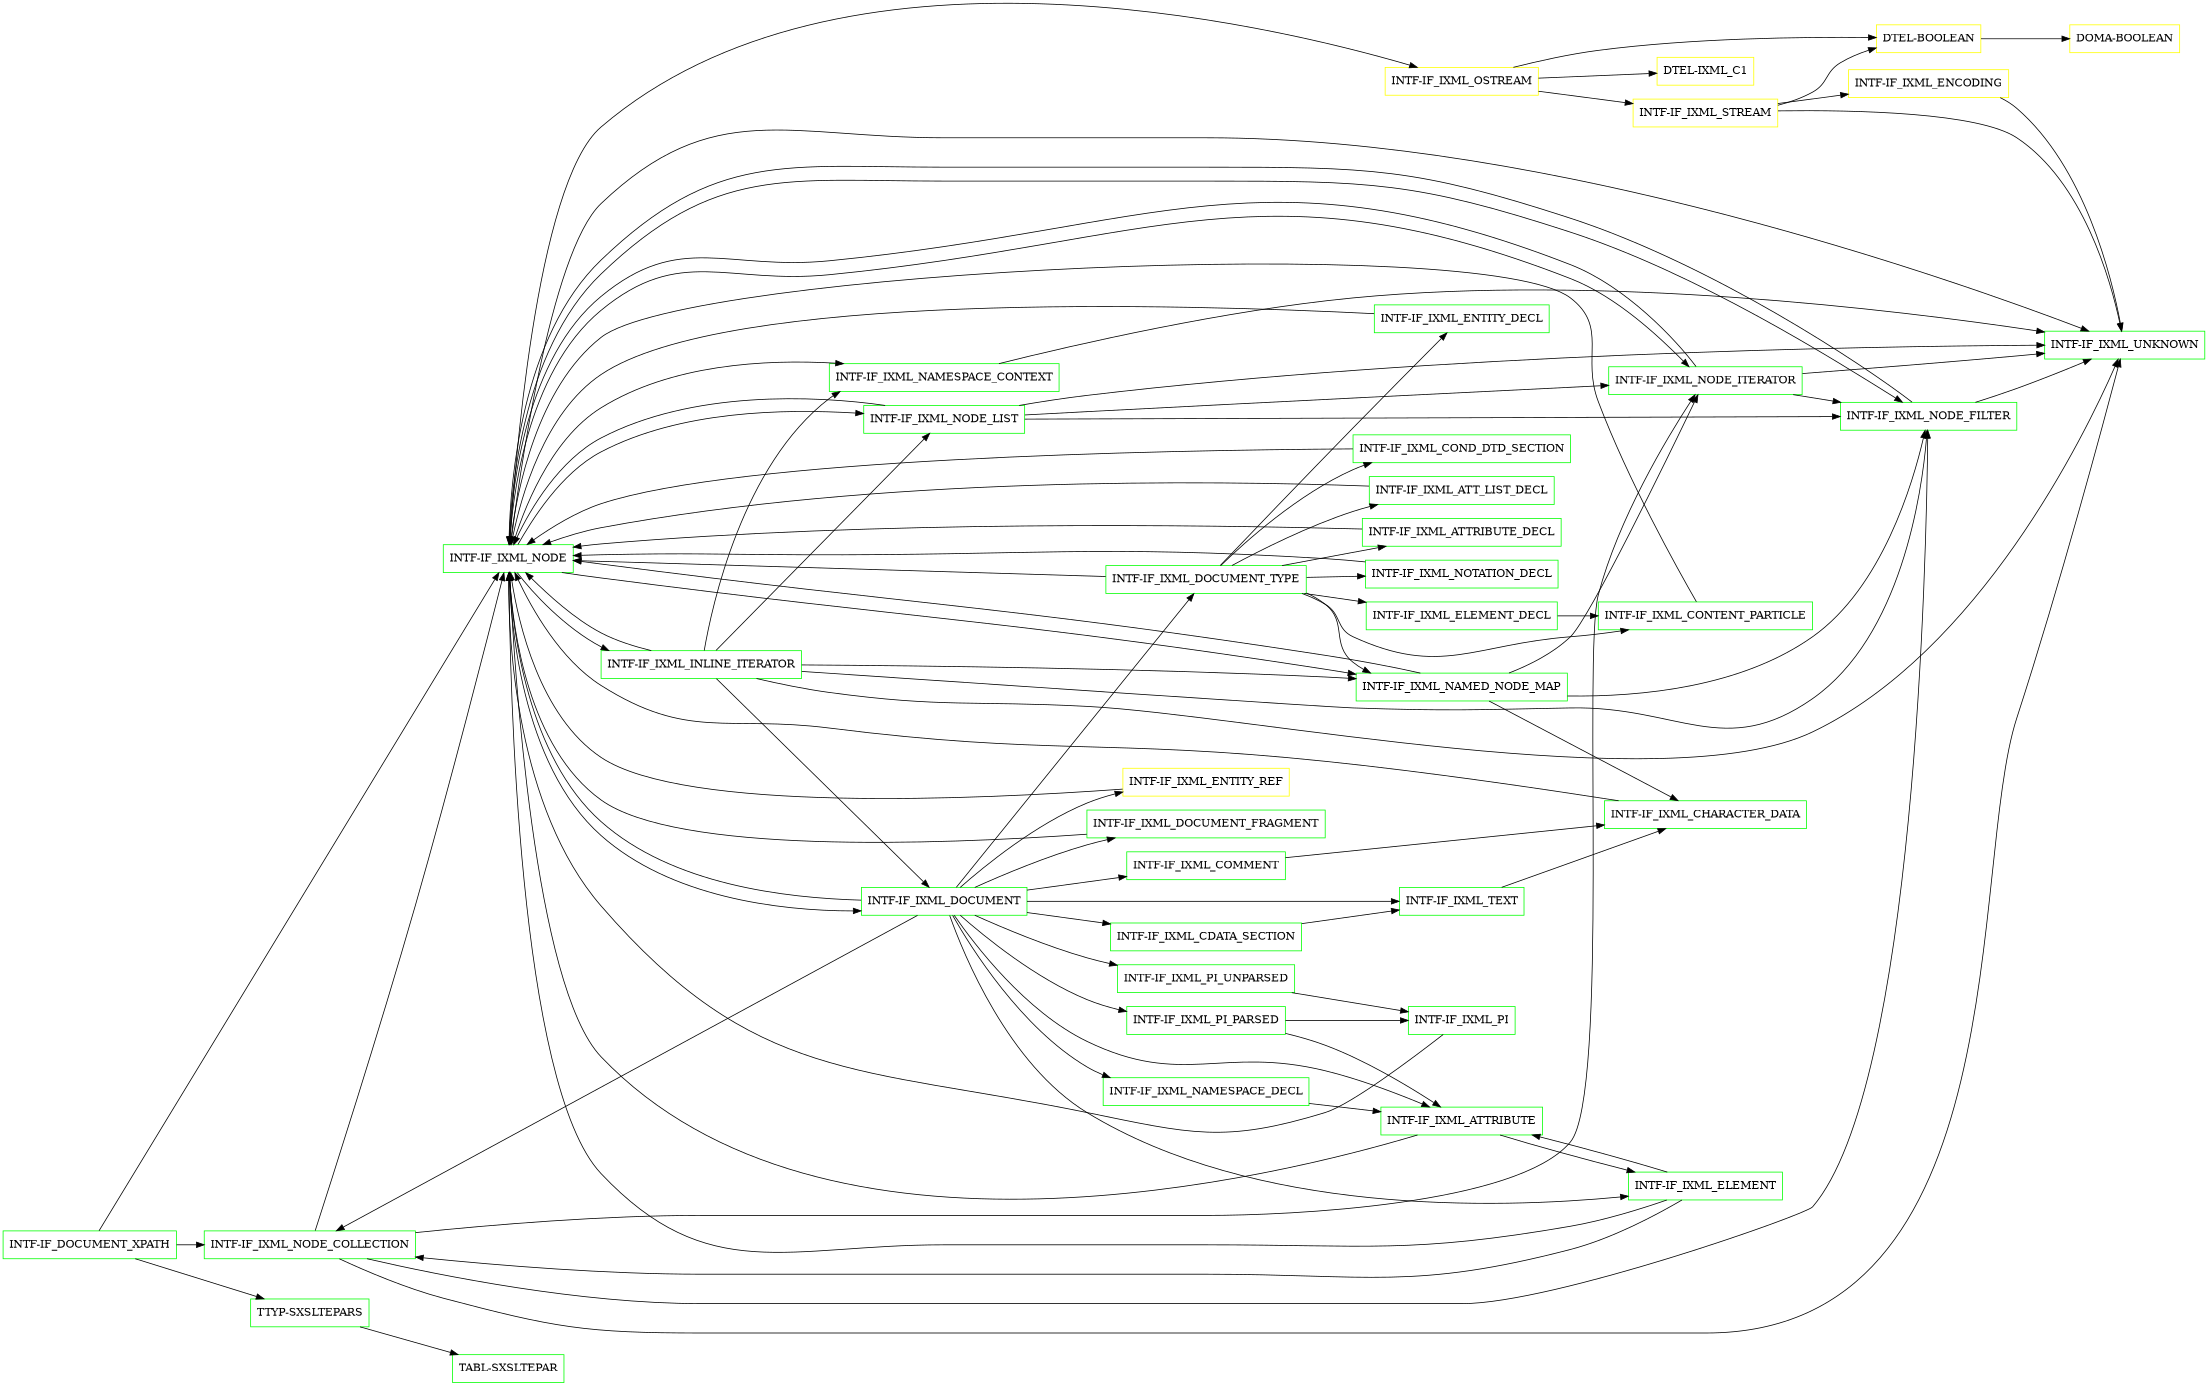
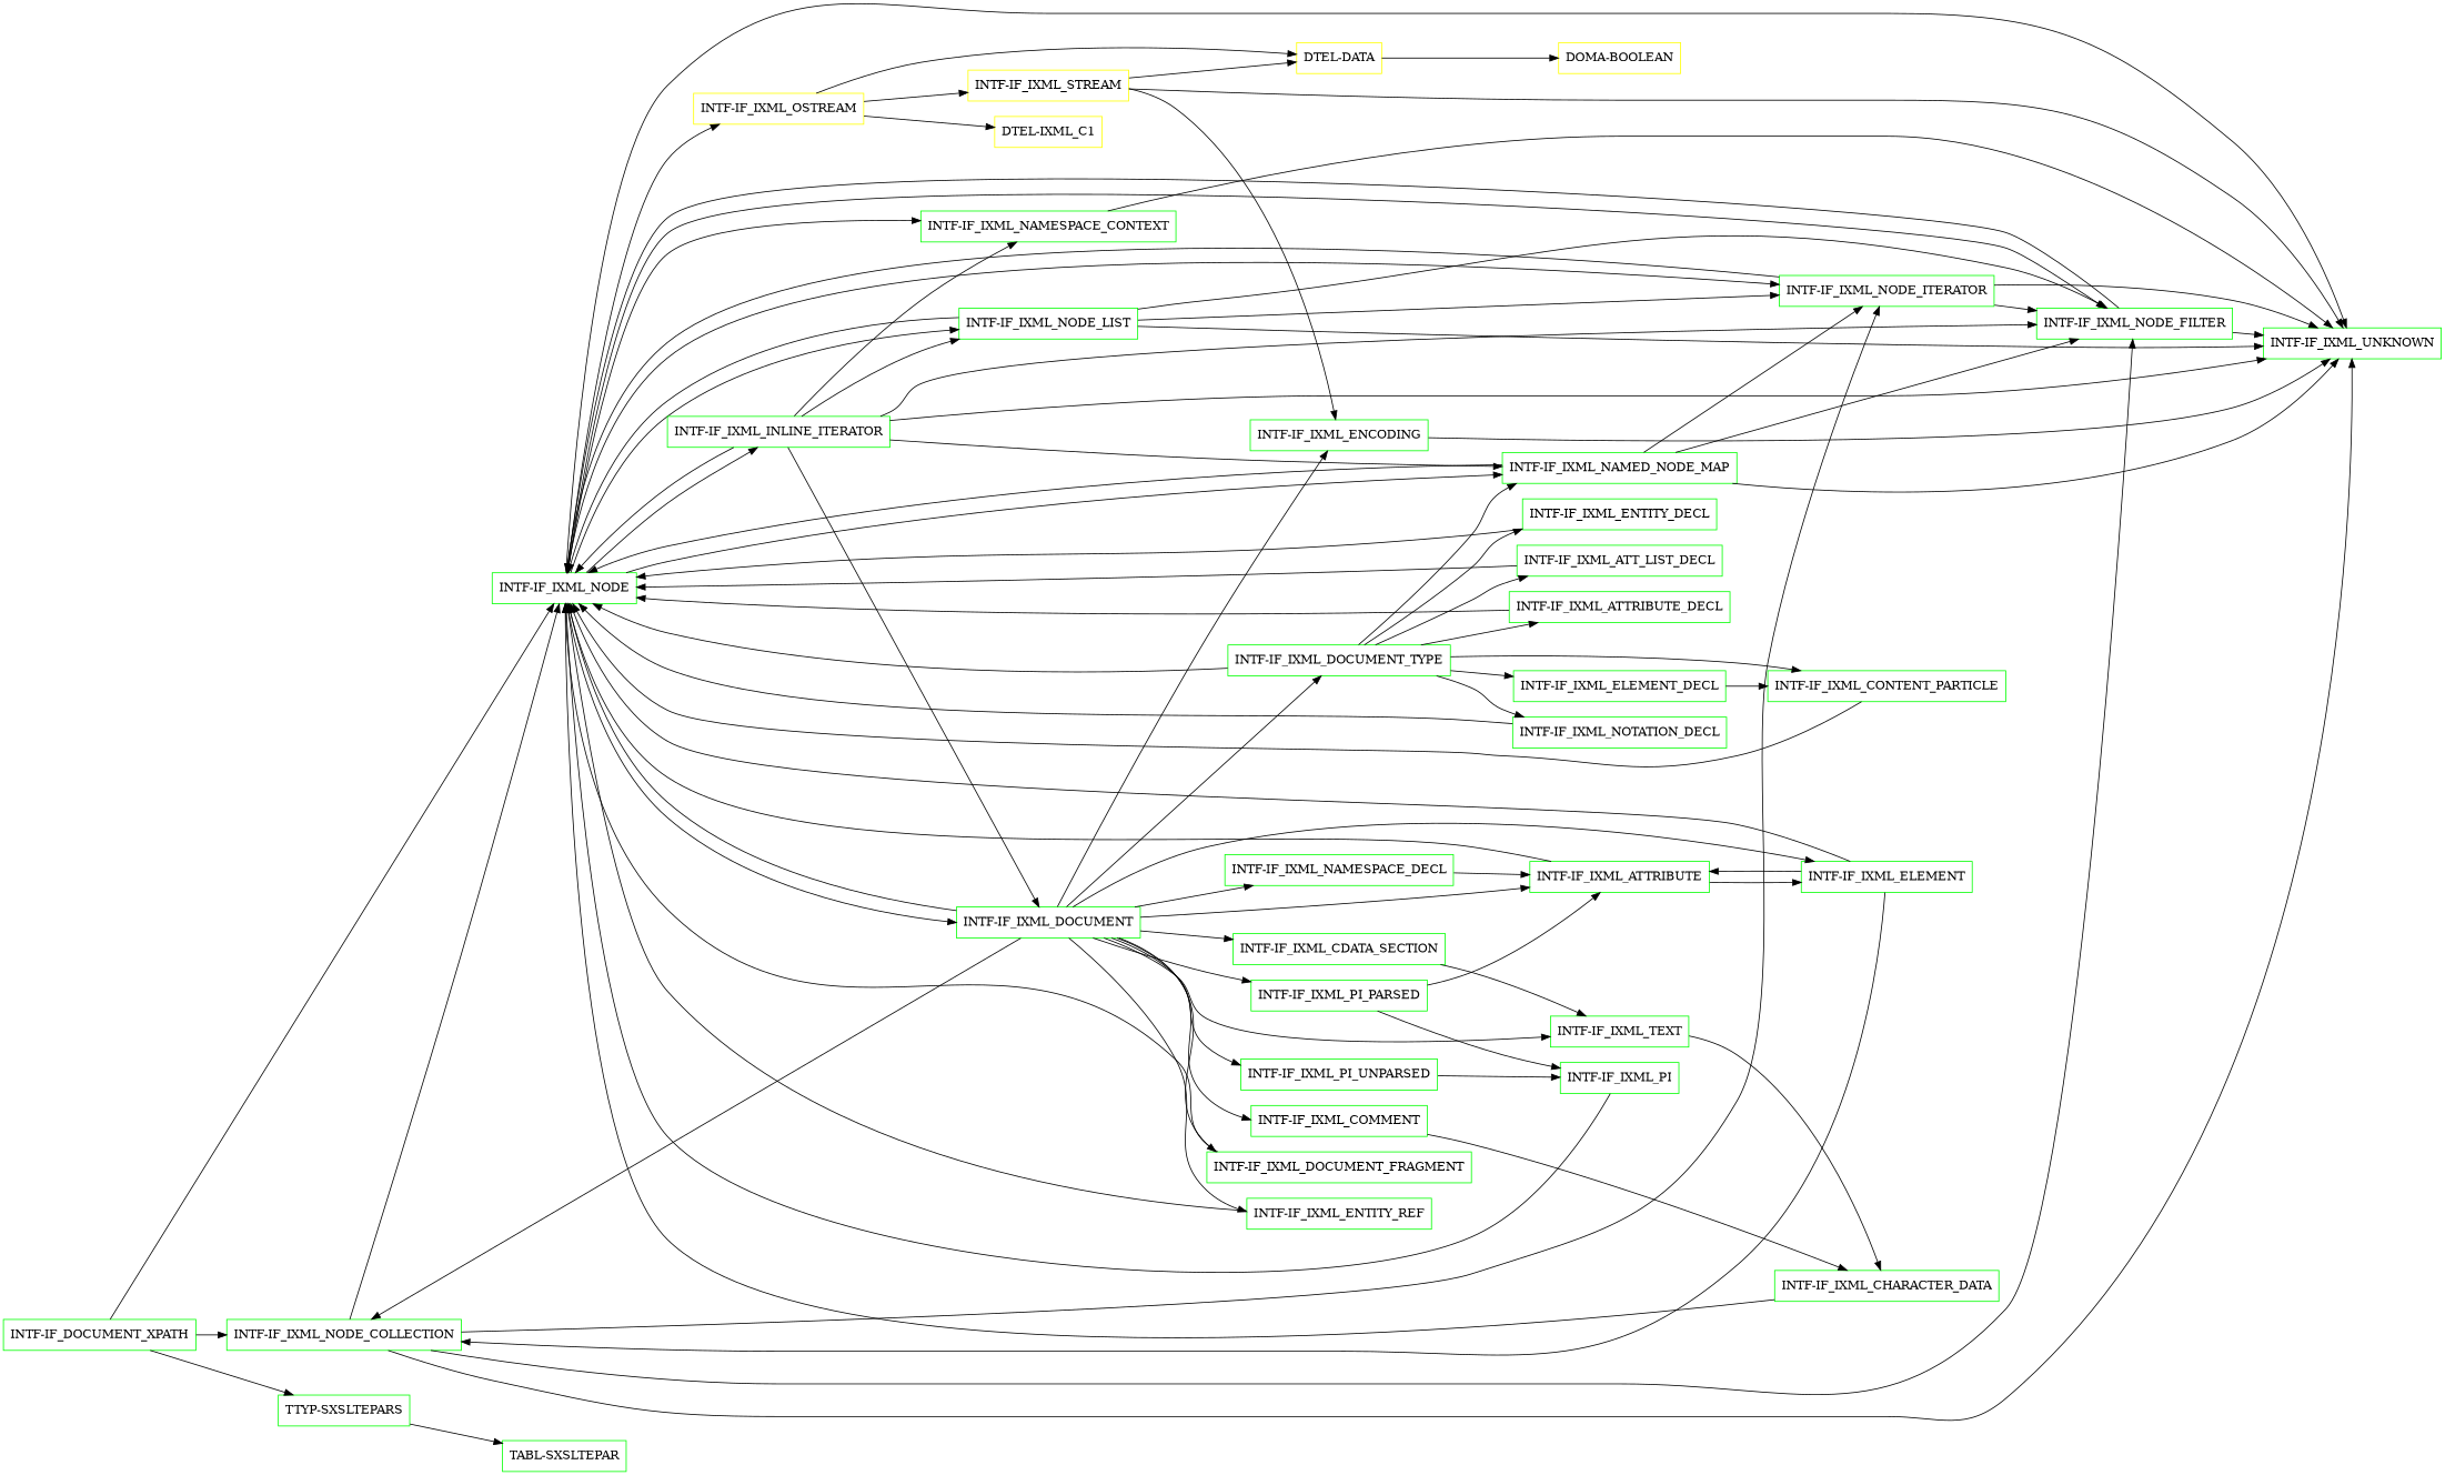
  digraph {
    rankdir=LR
    node [color=green shape=box]
    n1 [label="INTF-IF_DOCUMENT_XPATH"]
    "INTF-IF_IXML_NODE_COLLECTION"
    "INTF-IF_IXML_NODE"
    "TTYP-SXSLTEPARS"
    "INTF-IF_IXML_NODE_FILTER"
    "INTF-IF_IXML_UNKNOWN"
    "INTF-IF_IXML_NODE_ITERATOR"
    "INTF-IF_IXML_OSTREAM" [color=yellow]
    "INTF-IF_IXML_DOCUMENT"
    "INTF-IF_IXML_NAMED_NODE_MAP"
    "INTF-IF_IXML_NAMESPACE_CONTEXT"
    "INTF-IF_IXML_NODE_LIST"
    "INTF-IF_IXML_INLINE_ITERATOR"
    "TABL-SXSLTEPAR"
    "INTF-IF_IXML_STREAM" [color=yellow]
-   "DTEL-BOOLEAN" [color=yellow]
+   "DTEL-BOOLEAN" [color=yellow label="DTEL-DATA"]
    "DTEL-IXML_C1" [color=yellow]
-   "INTF-IF_IXML_ENCODING" [color=yellow]
+   "INTF-IF_IXML_ENCODING"
    "INTF-IF_IXML_TEXT"
    "INTF-IF_IXML_PI_UNPARSED"
    "INTF-IF_IXML_PI_PARSED"
    "INTF-IF_IXML_ATTRIBUTE"
    "INTF-IF_IXML_ELEMENT"
    "INTF-IF_IXML_NAMESPACE_DECL"
-   "INTF-IF_IXML_ENTITY_REF" [color=yellow]
+   "INTF-IF_IXML_ENTITY_REF"
    "INTF-IF_IXML_DOCUMENT_TYPE"
    "INTF-IF_IXML_DOCUMENT_FRAGMENT"
    "INTF-IF_IXML_COMMENT"
    "INTF-IF_IXML_CDATA_SECTION"
    "DOMA-BOOLEAN" [color=yellow]
    "INTF-IF_IXML_CHARACTER_DATA"
    "INTF-IF_IXML_PI"
    "INTF-IF_IXML_NOTATION_DECL"
    "INTF-IF_IXML_ENTITY_DECL"
    "INTF-IF_IXML_ELEMENT_DECL"
    "INTF-IF_IXML_CONTENT_PARTICLE"
-   "INTF-IF_IXML_COND_DTD_SECTION"
    "INTF-IF_IXML_ATT_LIST_DECL"
    "INTF-IF_IXML_ATTRIBUTE_DECL"
    n1 -> "INTF-IF_IXML_NODE_COLLECTION"
    n1 -> "INTF-IF_IXML_NODE"
    n1 -> "TTYP-SXSLTEPARS"
    "INTF-IF_IXML_NODE_COLLECTION" -> "INTF-IF_IXML_NODE"
    "INTF-IF_IXML_NODE_COLLECTION" -> "INTF-IF_IXML_NODE_FILTER"
    "INTF-IF_IXML_NODE_COLLECTION" -> "INTF-IF_IXML_UNKNOWN"
    "INTF-IF_IXML_NODE_COLLECTION" -> "INTF-IF_IXML_NODE_ITERATOR"
    "INTF-IF_IXML_NODE" -> "INTF-IF_IXML_NODE_FILTER"
    "INTF-IF_IXML_NODE" -> "INTF-IF_IXML_UNKNOWN"
    "INTF-IF_IXML_NODE" -> "INTF-IF_IXML_NODE_ITERATOR"
    "INTF-IF_IXML_NODE" -> "INTF-IF_IXML_OSTREAM"
    "INTF-IF_IXML_NODE" -> "INTF-IF_IXML_DOCUMENT"
    "INTF-IF_IXML_NODE" -> "INTF-IF_IXML_NAMED_NODE_MAP"
    "INTF-IF_IXML_NODE" -> "INTF-IF_IXML_NAMESPACE_CONTEXT"
    "INTF-IF_IXML_NODE" -> "INTF-IF_IXML_NODE_LIST"
    "INTF-IF_IXML_NODE" -> "INTF-IF_IXML_INLINE_ITERATOR"
    "TTYP-SXSLTEPARS" -> "TABL-SXSLTEPAR"
    "INTF-IF_IXML_NODE_FILTER" -> "INTF-IF_IXML_NODE"
    "INTF-IF_IXML_NODE_FILTER" -> "INTF-IF_IXML_UNKNOWN"
    "INTF-IF_IXML_NODE_ITERATOR" -> "INTF-IF_IXML_NODE"
    "INTF-IF_IXML_NODE_ITERATOR" -> "INTF-IF_IXML_NODE_FILTER"
    "INTF-IF_IXML_NODE_ITERATOR" -> "INTF-IF_IXML_UNKNOWN"
    "INTF-IF_IXML_OSTREAM" -> "INTF-IF_IXML_STREAM"
    "INTF-IF_IXML_OSTREAM" -> "DTEL-BOOLEAN"
    "INTF-IF_IXML_OSTREAM" -> "DTEL-IXML_C1"
    "INTF-IF_IXML_DOCUMENT" -> "INTF-IF_IXML_NODE_COLLECTION"
    "INTF-IF_IXML_DOCUMENT" -> "INTF-IF_IXML_NODE"
+   "INTF-IF_IXML_DOCUMENT" -> "INTF-IF_IXML_ENCODING"
    "INTF-IF_IXML_DOCUMENT" -> "INTF-IF_IXML_TEXT"
    "INTF-IF_IXML_DOCUMENT" -> "INTF-IF_IXML_PI_UNPARSED"
    "INTF-IF_IXML_DOCUMENT" -> "INTF-IF_IXML_PI_PARSED"
    "INTF-IF_IXML_DOCUMENT" -> "INTF-IF_IXML_ATTRIBUTE"
    "INTF-IF_IXML_DOCUMENT" -> "INTF-IF_IXML_ELEMENT"
    "INTF-IF_IXML_DOCUMENT" -> "INTF-IF_IXML_NAMESPACE_DECL"
    "INTF-IF_IXML_DOCUMENT" -> "INTF-IF_IXML_ENTITY_REF"
    "INTF-IF_IXML_DOCUMENT" -> "INTF-IF_IXML_DOCUMENT_TYPE"
    "INTF-IF_IXML_DOCUMENT" -> "INTF-IF_IXML_DOCUMENT_FRAGMENT"
    "INTF-IF_IXML_DOCUMENT" -> "INTF-IF_IXML_COMMENT"
    "INTF-IF_IXML_DOCUMENT" -> "INTF-IF_IXML_CDATA_SECTION"
    "INTF-IF_IXML_NAMED_NODE_MAP" -> "INTF-IF_IXML_NODE"
    "INTF-IF_IXML_NAMED_NODE_MAP" -> "INTF-IF_IXML_NODE_FILTER"
-   "INTF-IF_IXML_NAMED_NODE_MAP" -> "INTF-IF_IXML_CHARACTER_DATA"
+   "INTF-IF_IXML_NAMED_NODE_MAP" -> "INTF-IF_IXML_UNKNOWN"
    "INTF-IF_IXML_NAMED_NODE_MAP" -> "INTF-IF_IXML_NODE_ITERATOR"
    "INTF-IF_IXML_NAMESPACE_CONTEXT" -> "INTF-IF_IXML_UNKNOWN"
    "INTF-IF_IXML_NODE_LIST" -> "INTF-IF_IXML_NODE"
    "INTF-IF_IXML_NODE_LIST" -> "INTF-IF_IXML_NODE_FILTER"
    "INTF-IF_IXML_NODE_LIST" -> "INTF-IF_IXML_UNKNOWN"
    "INTF-IF_IXML_NODE_LIST" -> "INTF-IF_IXML_NODE_ITERATOR"
    "INTF-IF_IXML_INLINE_ITERATOR" -> "INTF-IF_IXML_NODE"
    "INTF-IF_IXML_INLINE_ITERATOR" -> "INTF-IF_IXML_NODE_FILTER"
    "INTF-IF_IXML_INLINE_ITERATOR" -> "INTF-IF_IXML_UNKNOWN"
    "INTF-IF_IXML_INLINE_ITERATOR" -> "INTF-IF_IXML_DOCUMENT"
    "INTF-IF_IXML_INLINE_ITERATOR" -> "INTF-IF_IXML_NAMED_NODE_MAP"
    "INTF-IF_IXML_INLINE_ITERATOR" -> "INTF-IF_IXML_NAMESPACE_CONTEXT"
    "INTF-IF_IXML_INLINE_ITERATOR" -> "INTF-IF_IXML_NODE_LIST"
    "INTF-IF_IXML_STREAM" -> "INTF-IF_IXML_UNKNOWN"
    "INTF-IF_IXML_STREAM" -> "DTEL-BOOLEAN"
    "INTF-IF_IXML_STREAM" -> "INTF-IF_IXML_ENCODING"
    "DTEL-BOOLEAN" -> "DOMA-BOOLEAN"
    "INTF-IF_IXML_ENCODING" -> "INTF-IF_IXML_UNKNOWN"
    "INTF-IF_IXML_TEXT" -> "INTF-IF_IXML_CHARACTER_DATA"
    "INTF-IF_IXML_PI_UNPARSED" -> "INTF-IF_IXML_PI"
    "INTF-IF_IXML_PI_PARSED" -> "INTF-IF_IXML_ATTRIBUTE"
    "INTF-IF_IXML_PI_PARSED" -> "INTF-IF_IXML_PI"
    "INTF-IF_IXML_ATTRIBUTE" -> "INTF-IF_IXML_NODE"
    "INTF-IF_IXML_ATTRIBUTE" -> "INTF-IF_IXML_ELEMENT"
    "INTF-IF_IXML_ELEMENT" -> "INTF-IF_IXML_NODE_COLLECTION"
    "INTF-IF_IXML_ELEMENT" -> "INTF-IF_IXML_NODE"
    "INTF-IF_IXML_ELEMENT" -> "INTF-IF_IXML_ATTRIBUTE"
    "INTF-IF_IXML_NAMESPACE_DECL" -> "INTF-IF_IXML_ATTRIBUTE"
    "INTF-IF_IXML_ENTITY_REF" -> "INTF-IF_IXML_NODE"
    "INTF-IF_IXML_DOCUMENT_TYPE" -> "INTF-IF_IXML_NODE"
    "INTF-IF_IXML_DOCUMENT_TYPE" -> "INTF-IF_IXML_NAMED_NODE_MAP"
    "INTF-IF_IXML_DOCUMENT_TYPE" -> "INTF-IF_IXML_NOTATION_DECL"
    "INTF-IF_IXML_DOCUMENT_TYPE" -> "INTF-IF_IXML_ENTITY_DECL"
    "INTF-IF_IXML_DOCUMENT_TYPE" -> "INTF-IF_IXML_ELEMENT_DECL"
    "INTF-IF_IXML_DOCUMENT_TYPE" -> "INTF-IF_IXML_CONTENT_PARTICLE"
-   "INTF-IF_IXML_DOCUMENT_TYPE" -> "INTF-IF_IXML_COND_DTD_SECTION"
    "INTF-IF_IXML_DOCUMENT_TYPE" -> "INTF-IF_IXML_ATT_LIST_DECL"
    "INTF-IF_IXML_DOCUMENT_TYPE" -> "INTF-IF_IXML_ATTRIBUTE_DECL"
    "INTF-IF_IXML_DOCUMENT_FRAGMENT" -> "INTF-IF_IXML_NODE"
    "INTF-IF_IXML_COMMENT" -> "INTF-IF_IXML_CHARACTER_DATA"
    "INTF-IF_IXML_CDATA_SECTION" -> "INTF-IF_IXML_TEXT"
    "INTF-IF_IXML_CHARACTER_DATA" -> "INTF-IF_IXML_NODE"
    "INTF-IF_IXML_PI" -> "INTF-IF_IXML_NODE"
    "INTF-IF_IXML_NOTATION_DECL" -> "INTF-IF_IXML_NODE"
    "INTF-IF_IXML_ENTITY_DECL" -> "INTF-IF_IXML_NODE"
    "INTF-IF_IXML_ELEMENT_DECL" -> "INTF-IF_IXML_CONTENT_PARTICLE"
    "INTF-IF_IXML_CONTENT_PARTICLE" -> "INTF-IF_IXML_NODE"
-   "INTF-IF_IXML_COND_DTD_SECTION" -> "INTF-IF_IXML_NODE"
    "INTF-IF_IXML_ATT_LIST_DECL" -> "INTF-IF_IXML_NODE"
    "INTF-IF_IXML_ATTRIBUTE_DECL" -> "INTF-IF_IXML_NODE"
  }
